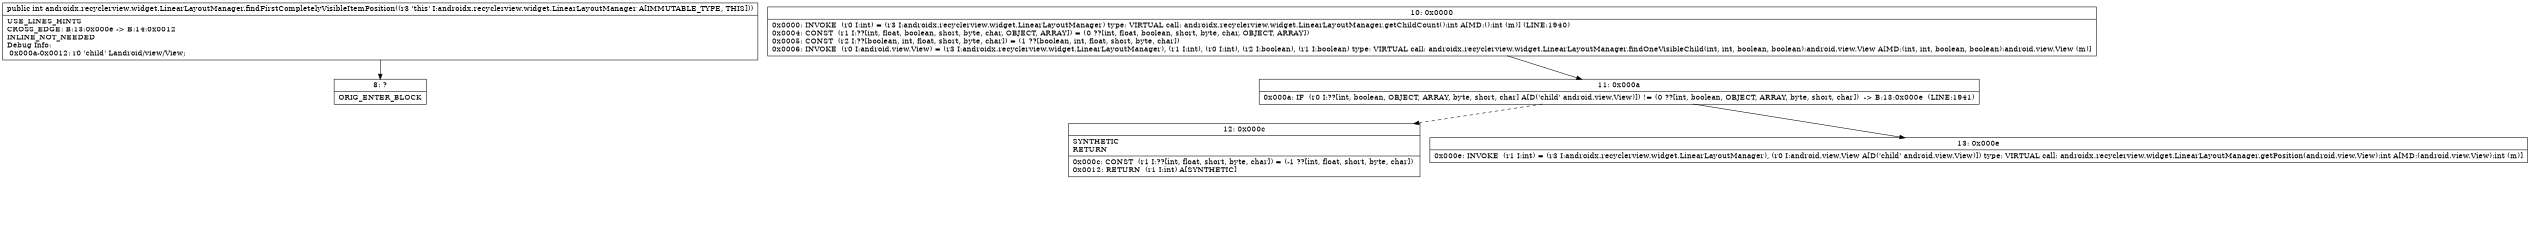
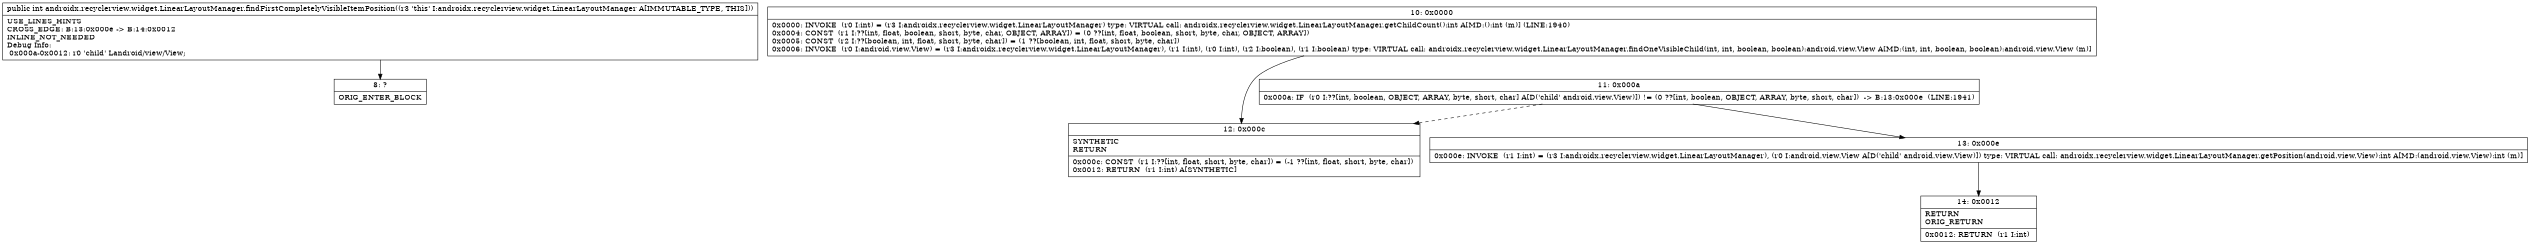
  digraph {
    node [shape=record]
    n1 [label="{8\:\ ?|ORIG_ENTER_BLOCK\l}"]
    n2 [label="{10\:\ 0x0000|0x0000: INVOKE  (r0 I:int) = (r3 I:androidx.recyclerview.widget.LinearLayoutManager) type: VIRTUAL call: androidx.recyclerview.widget.LinearLayoutManager.getChildCount():int A[MD:():int (m)] (LINE:1940)\l0x0004: CONST  (r1 I:??[int, float, boolean, short, byte, char, OBJECT, ARRAY]) = (0 ??[int, float, boolean, short, byte, char, OBJECT, ARRAY]) \l0x0005: CONST  (r2 I:??[boolean, int, float, short, byte, char]) = (1 ??[boolean, int, float, short, byte, char]) \l0x0006: INVOKE  (r0 I:android.view.View) = (r3 I:androidx.recyclerview.widget.LinearLayoutManager), (r1 I:int), (r0 I:int), (r2 I:boolean), (r1 I:boolean) type: VIRTUAL call: androidx.recyclerview.widget.LinearLayoutManager.findOneVisibleChild(int, int, boolean, boolean):android.view.View A[MD:(int, int, boolean, boolean):android.view.View (m)]\l}"]
    n3 [label="{11\:\ 0x000a|0x000a: IF  (r0 I:??[int, boolean, OBJECT, ARRAY, byte, short, char] A[D('child' android.view.View)]) != (0 ??[int, boolean, OBJECT, ARRAY, byte, short, char])  \-\> B:13:0x000e  (LINE:1941)\l}"]
    n4 [label="{12\:\ 0x000c|SYNTHETIC\lRETURN\l|0x000c: CONST  (r1 I:??[int, float, short, byte, char]) = (\-1 ??[int, float, short, byte, char]) \l0x0012: RETURN  (r1 I:int) A[SYNTHETIC]\l}"]
    n5 [label="{13\:\ 0x000e|0x000e: INVOKE  (r1 I:int) = (r3 I:androidx.recyclerview.widget.LinearLayoutManager), (r0 I:android.view.View A[D('child' android.view.View)]) type: VIRTUAL call: androidx.recyclerview.widget.LinearLayoutManager.getPosition(android.view.View):int A[MD:(android.view.View):int (m)]\l}"]
+   n6 [label="{14\:\ 0x0012|RETURN\lORIG_RETURN\l|0x0012: RETURN  (r1 I:int) \l}"]
    n7 [label="{public int androidx.recyclerview.widget.LinearLayoutManager.findFirstCompletelyVisibleItemPosition((r3 'this' I:androidx.recyclerview.widget.LinearLayoutManager A[IMMUTABLE_TYPE, THIS]))  | USE_LINES_HINTS\lCROSS_EDGE: B:13:0x000e \-\> B:14:0x0012\lINLINE_NOT_NEEDED\lDebug Info:\l  0x000a\-0x0012: r0 'child' Landroid\/view\/View;\l}"]
-   n2 -> n3
+   n2 -> n4
    n3 -> n4 [style=dashed]
    n3 -> n5
+   n5 -> n6
    n7 -> n1
  }
